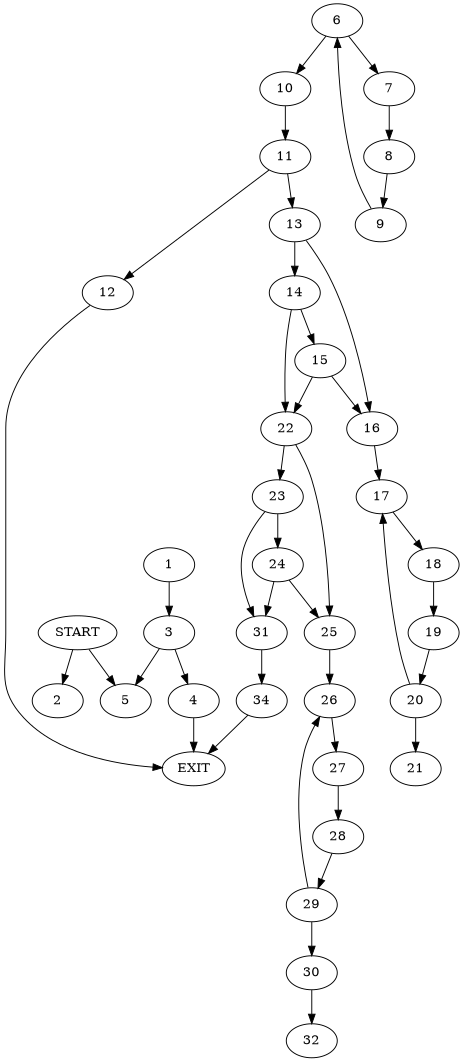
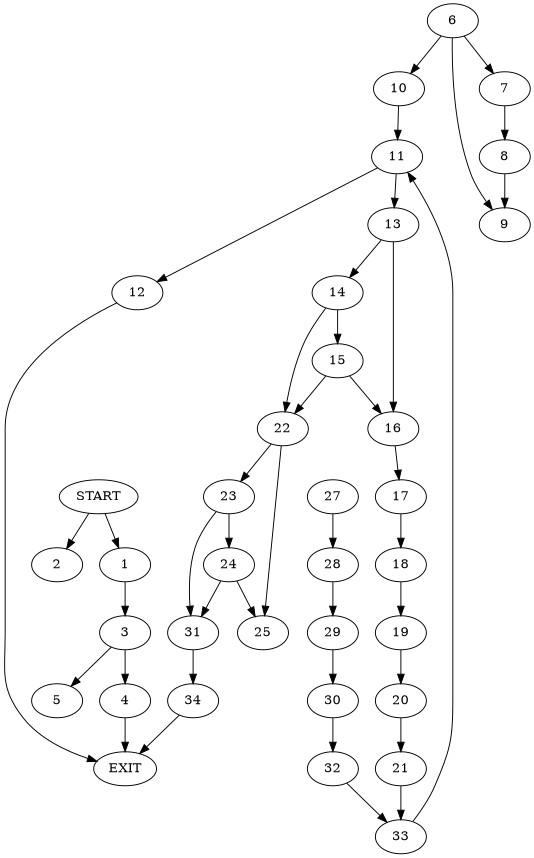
  digraph {
    n1 [label=START]
    1
    2
    3
    4
    5
    n7 [label=EXIT]
    6
    7
    10
    8
    11
    9
    12
    13
    14
    16
    15
    22
    17
    23
    25
    18
    19
    20
    21
+   33
    24
    31
-   26
    34
    27
    28
    29
    30
    32
-   n1 -> 5
+   n1 -> 1
    n1 -> 2
    1 -> 3
    3 -> 4
    3 -> 5
    4 -> n7
    6 -> 7
    6 -> 10
    7 -> 8
    10 -> 11
    8 -> 9
    11 -> 12
    11 -> 13
-   9 -> 6
+   6 -> 9
    12 -> n7
    13 -> 14
    13 -> 16
    14 -> 15
    14 -> 22
    16 -> 17
    15 -> 16
    15 -> 22
    22 -> 23
    22 -> 25
    17 -> 18
    23 -> 24
    23 -> 31
-   25 -> 26
    18 -> 19
    19 -> 20
-   20 -> 17
    20 -> 21
+   21 -> 33
+   33 -> 11
    24 -> 25
    24 -> 31
    31 -> 34
-   26 -> 27
    34 -> n7
    27 -> 28
    28 -> 29
-   29 -> 26
    29 -> 30
    30 -> 32
+   32 -> 33
  }
